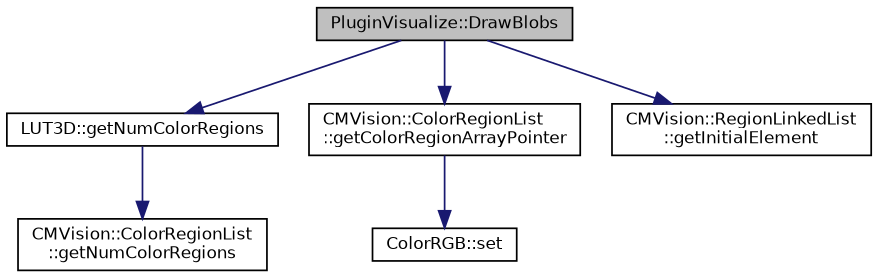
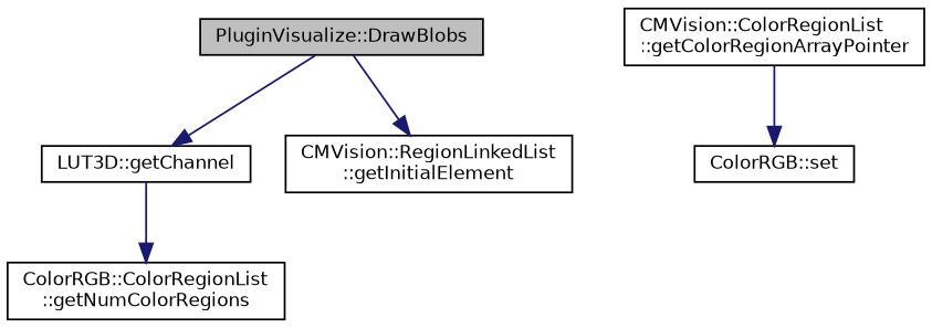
  digraph {
    rankdir=TB
    node [color=black fillcolor=white fontname=Helvetica fontsize=10 shape=record style=filled]
    edge [color=midnightblue fontname=Helvetica fontsize=10 labelfontname=Helvetica labelfontsize=10 style=solid]
    n1 [fillcolor=grey75 fontcolor=black height=0.2 label="PluginVisualize::DrawBlobs" width=0.4]
-   n2 [height=0.2 label="LUT3D::getNumColorRegions" width=0.4]
+   n2 [height=0.2 label="LUT3D::getChannel" width=0.4]
    n3 [height=0.2 label="CMVision::ColorRegionList\l::getColorRegionArrayPointer" width=0.4]
    n4 [height=0.2 label="CMVision::RegionLinkedList\l::getInitialElement" width=0.4]
-   n5 [height=0.2 label="CMVision::ColorRegionList\l::getNumColorRegions" width=0.4]
+   n5 [height=0.2 label="ColorRGB::ColorRegionList\l::getNumColorRegions" width=0.4]
    n6 [height=0.2 label="ColorRGB::set" width=0.4]
    n1 -> n2
-   n1 -> n3
    n1 -> n4
    n2 -> n5
    n3 -> n6
  }
